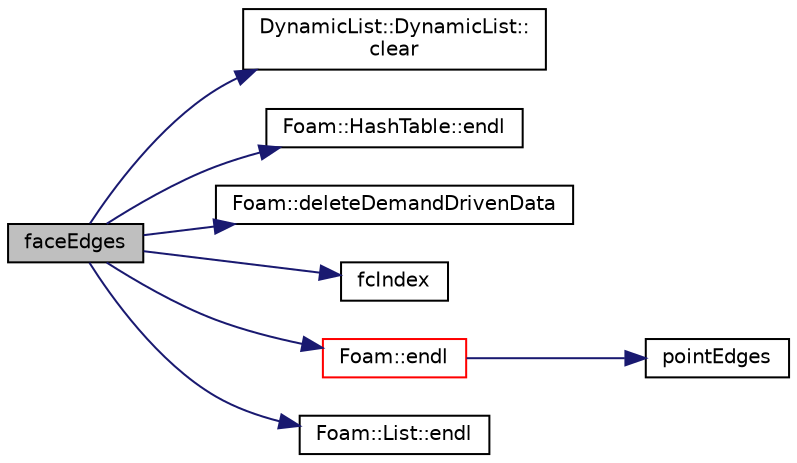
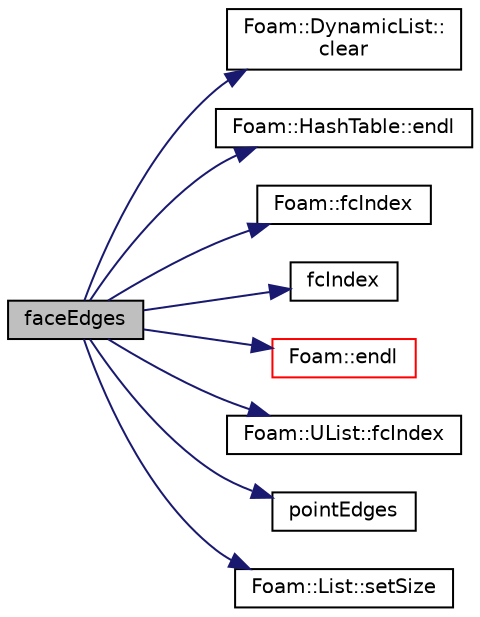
  digraph {
    rankdir=LR
    node [color=black fontname=Helvetica fontsize=10 shape=record]
    edge [color=midnightblue fontname=Helvetica fontsize=10 labelfontname=Helvetica labelfontsize=10 style=solid]
    n1 [fillcolor=grey75 fontcolor=black height=0.2 label=faceEdges style=filled width=0.4]
-   n2 [height=0.2 label="DynamicList::DynamicList::\lclear" width=0.4]
+   n2 [height=0.2 label="Foam::DynamicList::\lclear" width=0.4]
    n3 [height=0.2 label="Foam::HashTable::endl" width=0.4]
-   n4 [height=0.2 label="Foam::deleteDemandDrivenData" width=0.4]
+   n4 [height=0.2 label="Foam::fcIndex" width=0.4]
    n5 [height=0.2 label=fcIndex width=0.4]
    n6 [color=red height=0.2 label="Foam::endl" width=0.4]
+   n7 [height=0.2 label="Foam::UList::fcIndex" width=0.4]
    n8 [height=0.2 label=pointEdges width=0.4]
-   n9 [height=0.2 label="Foam::List::endl" width=0.4]
+   n9 [height=0.2 label="Foam::List::setSize" width=0.4]
    n1 -> n2
    n1 -> n3
    n1 -> n4
    n1 -> n5
    n1 -> n6
-   n6 -> n8
+   n1 -> n7
+   n1 -> n8
    n1 -> n9
  }
